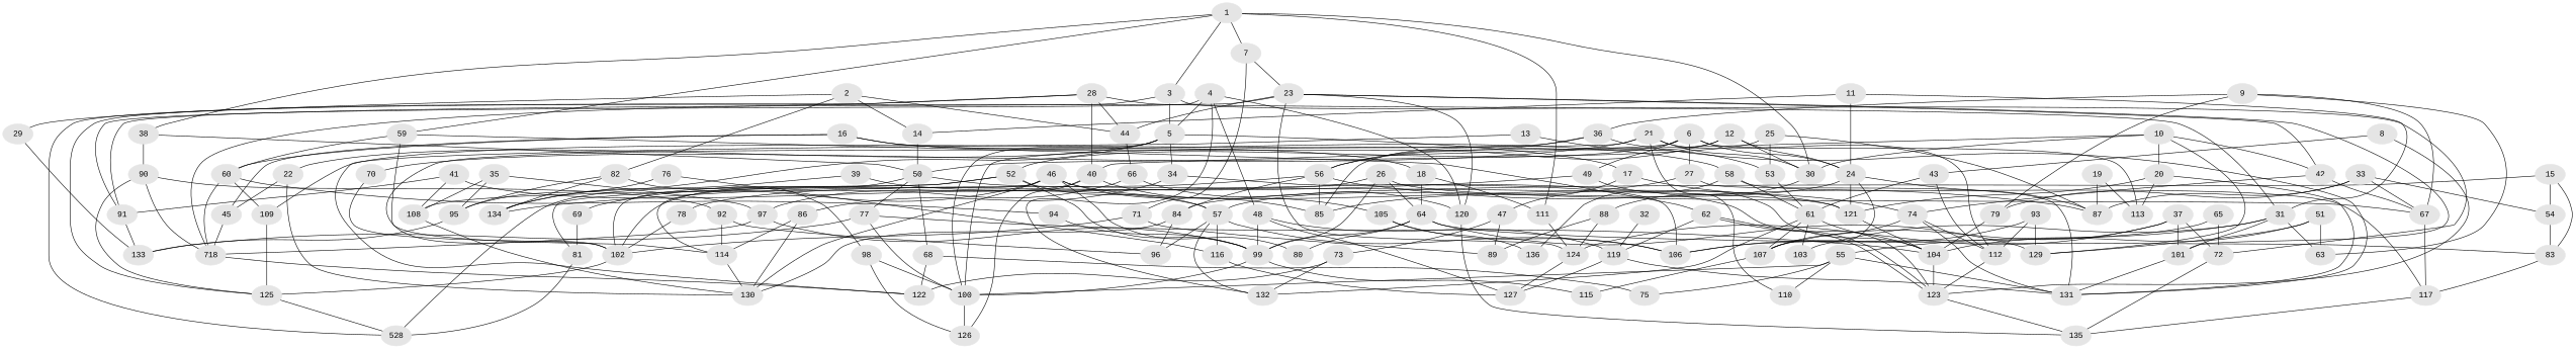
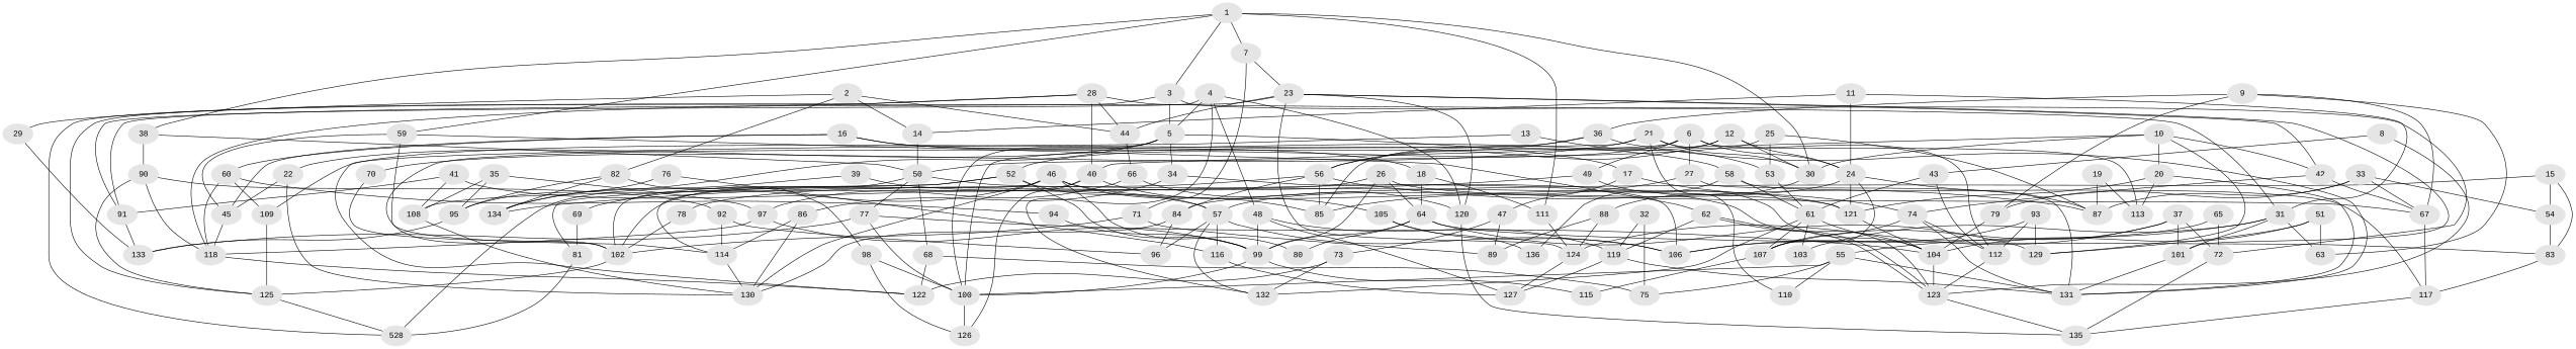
  graph {
    fontname="Liberation Mono"
    node [color=gray90 fontname="Liberation Mono" style=filled]
    edge [fontname="Liberation Mono"]
    1
    3
    7
    30
    38
    59
    111
    5
    72
    125
    23
    71
    88
    50
    90
    60
    114
    62
    124
    2
    14
    29
    44
    82
    133
    66
    134
    95
    98
    17
    22
    34
    100
    135
    n35 [label=528]
    4
    48
    91
    120
    132
    99
    119
    127
    47
    74
    45
    130
    86
    106
    126
    6
    24
    27
    49
    52
    102
    113
    87
    121
    57
    107
    85
    131
    104
    81
    42
    101
    89
    8
    43
    123
    112
    61
    9
    36
    63
    67
    79
    56
    109
    117
    10
    20
    40
    129
    105
    11
    31
    55
    103
    12
    84
    78
    13
    53
    122
    68
    77
    15
    54
    83
    96
    16
    18
    58
    64
-   118 [label=718]
+   118
    136
    94
    73
    80
    19
    21
    70
    110
    116
    115
    25
    26
    108
    28
    75
    32
    33
    35
    97
    37
    92
    39
    41
    46
    69
    51
    65
    76
    93
    1 -- 3
    1 -- 7
    1 -- 30
    1 -- 38
    1 -- 59
    1 -- 111
    3 -- 5
    3 -- 72
    3 -- 125
    7 -- 23
    7 -- 71
    30 -- 88
    38 -- 50
    38 -- 90
-   59 -- 60
+   59 -- 45
    59 -- 114
    59 -- 62
    111 -- 124
    5 -- 134
    5 -- 17
    5 -- 22
    5 -- 34
    5 -- 100
    72 -- 135
    125 -- n35
    23 -- 124
    23 -- 44
    23 -- 91
    23 -- 120
    23 -- 42
    23 -- 101
    71 -- 102
    71 -- 89
    88 -- 124
    88 -- 89
    50 -- n35
    50 -- 121
    50 -- 68
    50 -- 77
    90 -- 125
    90 -- 118
    90 -- 92
    60 -- 109
    60 -- 118
    60 -- 94
    114 -- 130
    62 -- 119
    62 -- 123
    62 -- 123
    124 -- 127
    2 -- 14
    2 -- 29
    2 -- 44
    2 -- 82
    14 -- 50
    29 -- 133
    44 -- 66
    82 -- 134
    82 -- 95
    82 -- 98
    66 -- 120
    66 -- 97
    95 -- 133
    98 -- 100
    98 -- 126
    17 -- 47
    17 -- 74
    22 -- 45
    22 -- 130
    34 -- 86
    34 -- 106
    100 -- 126
    4 -- 5
    4 -- 48
    4 -- 91
    4 -- 120
    4 -- 132
    48 -- 99
    48 -- 119
    48 -- 127
    91 -- 133
    120 -- 135
    99 -- 100
    99 -- 115
    119 -- 127
    119 -- 131
    47 -- 89
    47 -- 73
    74 -- 107
    74 -- 131
    74 -- 112
    45 -- 118
    86 -- 114
    86 -- 130
    6 -- 24
    6 -- 27
    6 -- 49
    6 -- 52
    6 -- 102
    6 -- 113
    24 -- 87
    24 -- 121
    24 -- 57
    24 -- 107
    27 -- 85
    27 -- 131
    49 -- 134
    49 -- 104
    52 -- 114
    52 -- 99
    52 -- 57
    52 -- 81
    102 -- 125
    121 -- 104
    57 -- 132
    57 -- 106
    57 -- 96
    57 -- 116
    107 -- 115
    104 -- 123
    81 -- n35
    42 -- 74
    42 -- 67
    101 -- 131
    8 -- 43
    8 -- 123
    43 -- 112
    43 -- 61
    123 -- 135
    112 -- 123
    61 -- 132
    61 -- 107
    61 -- 104
    61 -- 103
    9 -- 36
    9 -- 63
    9 -- 67
    9 -- 79
    36 -- 131
    36 -- 56
    36 -- 109
    67 -- 117
    79 -- 104
    56 -- 87
    56 -- 85
    56 -- 84
    56 -- 78
    109 -- 125
    117 -- 135
    10 -- 30
    10 -- 42
    10 -- 20
    10 -- 40
    10 -- 129
    20 -- 113
    20 -- 121
    20 -- 131
    40 -- 126
    40 -- 102
    40 -- 105
    105 -- 106
    105 -- 136
    11 -- 14
    11 -- 24
    11 -- 31
    31 -- 101
    31 -- 63
    31 -- 55
    31 -- 103
    55 -- 100
    55 -- 131
    55 -- 110
    55 -- 75
    12 -- 30
    12 -- 24
    12 -- 85
    12 -- 56
    84 -- 130
    84 -- 96
    78 -- 102
    13 -- 53
    13 -- 122
    53 -- 61
    68 -- 122
    68 -- 75
    77 -- 133
    77 -- 100
    77 -- 104
    15 -- 84
    15 -- 54
    15 -- 83
    54 -- 83
    83 -- 117
    16 -- 60
    16 -- 45
    16 -- 18
    16 -- 58
    18 -- 111
    18 -- 64
    58 -- 61
    58 -- 117
    58 -- 136
    64 -- 99
    64 -- 129
    64 -- 83
    64 -- 80
    118 -- 122
    94 -- 99
    73 -- 132
    73 -- 122
    19 -- 113
    19 -- 87
    21 -- 30
    21 -- 100
    21 -- 112
    21 -- 70
    21 -- 110
    70 -- 102
    116 -- 127
    25 -- 50
    25 -- 87
    25 -- 53
    26 -- 99
    26 -- 67
    26 -- 64
    26 -- 108
    108 -- 130
    28 -- 44
    28 -- n35
    28 -- 40
    28 -- 31
    28 -- 118
    32 -- 119
+   32 -- 75
    33 -- 87
    33 -- 67
    33 -- 79
    33 -- 54
    35 -- 95
    35 -- 108
    35 -- 97
    97 -- 99
    97 -- 118
    37 -- 72
    37 -- 124
    37 -- 107
    37 -- 101
    92 -- 114
    92 -- 96
    39 -- 134
    39 -- 123
    41 -- 91
    41 -- 57
    41 -- 108
    46 -- 130
    46 -- 102
    46 -- 121
    46 -- 85
    46 -- 80
    46 -- 69
    69 -- 81
    51 -- 104
    51 -- 63
    51 -- 129
    65 -- 72
    65 -- 106
    76 -- 95
    76 -- 116
    93 -- 106
    93 -- 112
    93 -- 129
  }
